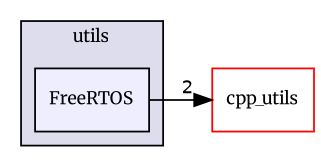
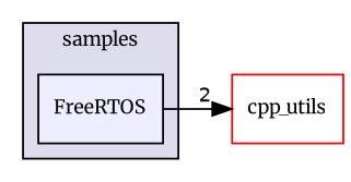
  digraph {
    compound=true
    rankdir=LR
    fontname=Merriweather
    node [fontname=Merriweather fontsize=10 shape=box style=filled]
    n1 [fillcolor="#eeeeff" label=FreeRTOS pencolor=black]
    n2 [color=red fillcolor=white label=cpp_utils]
    subgraph cluster_1 {
      bgcolor="#ddddee"
      fontsize=10
-     label=utils
+     label=samples
      pencolor=black
      n1
    }
    n1 -> n2 [headlabel=2 labeldistance=1.5 labelfontname=Helvetica labelfontsize=10 fontname=Merriweather]
  }
